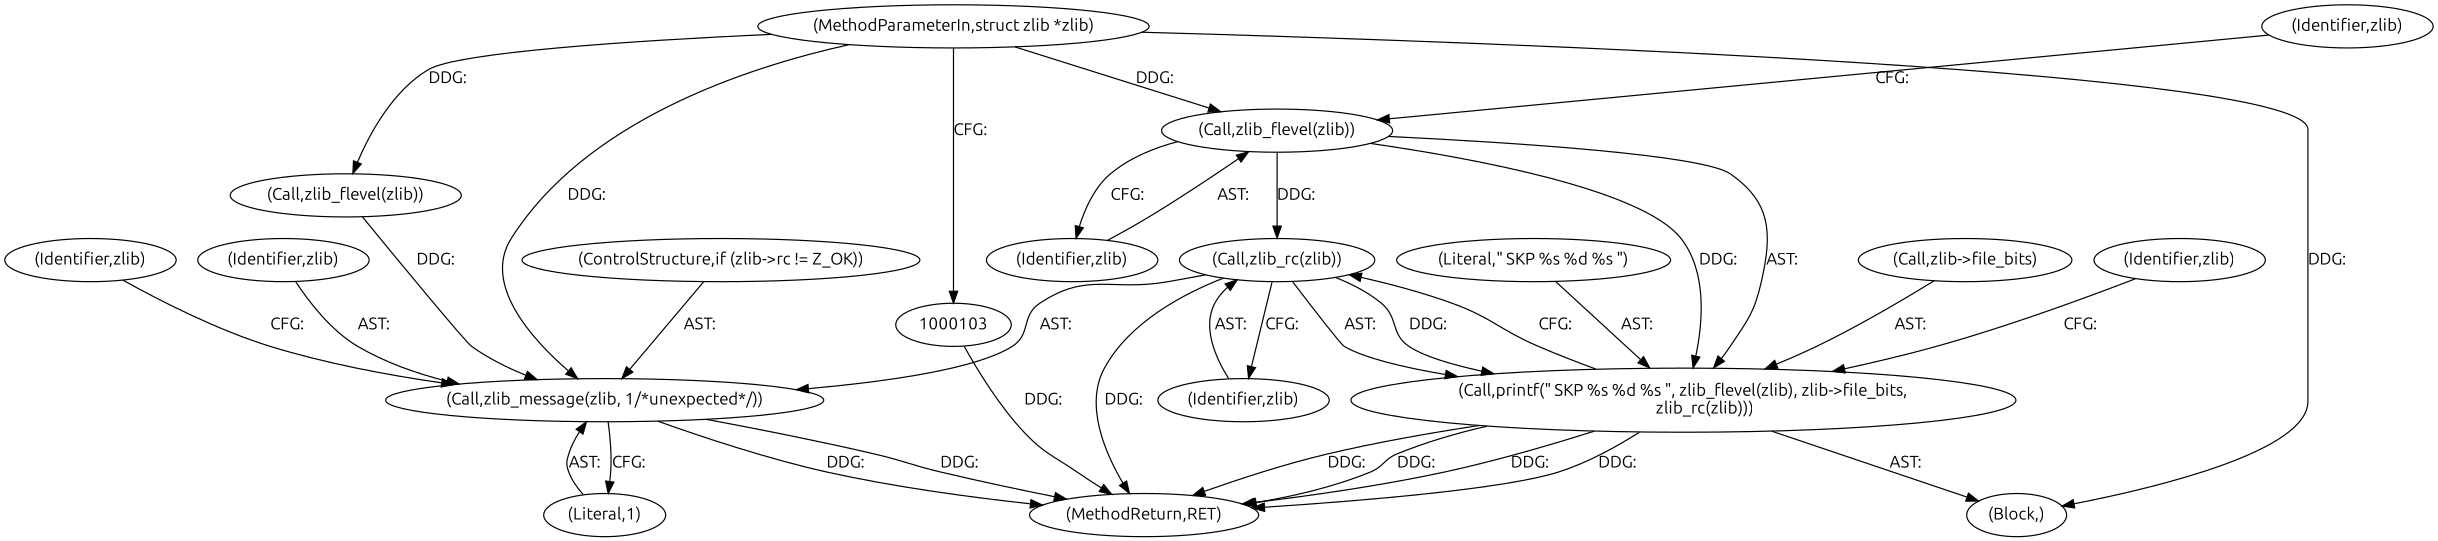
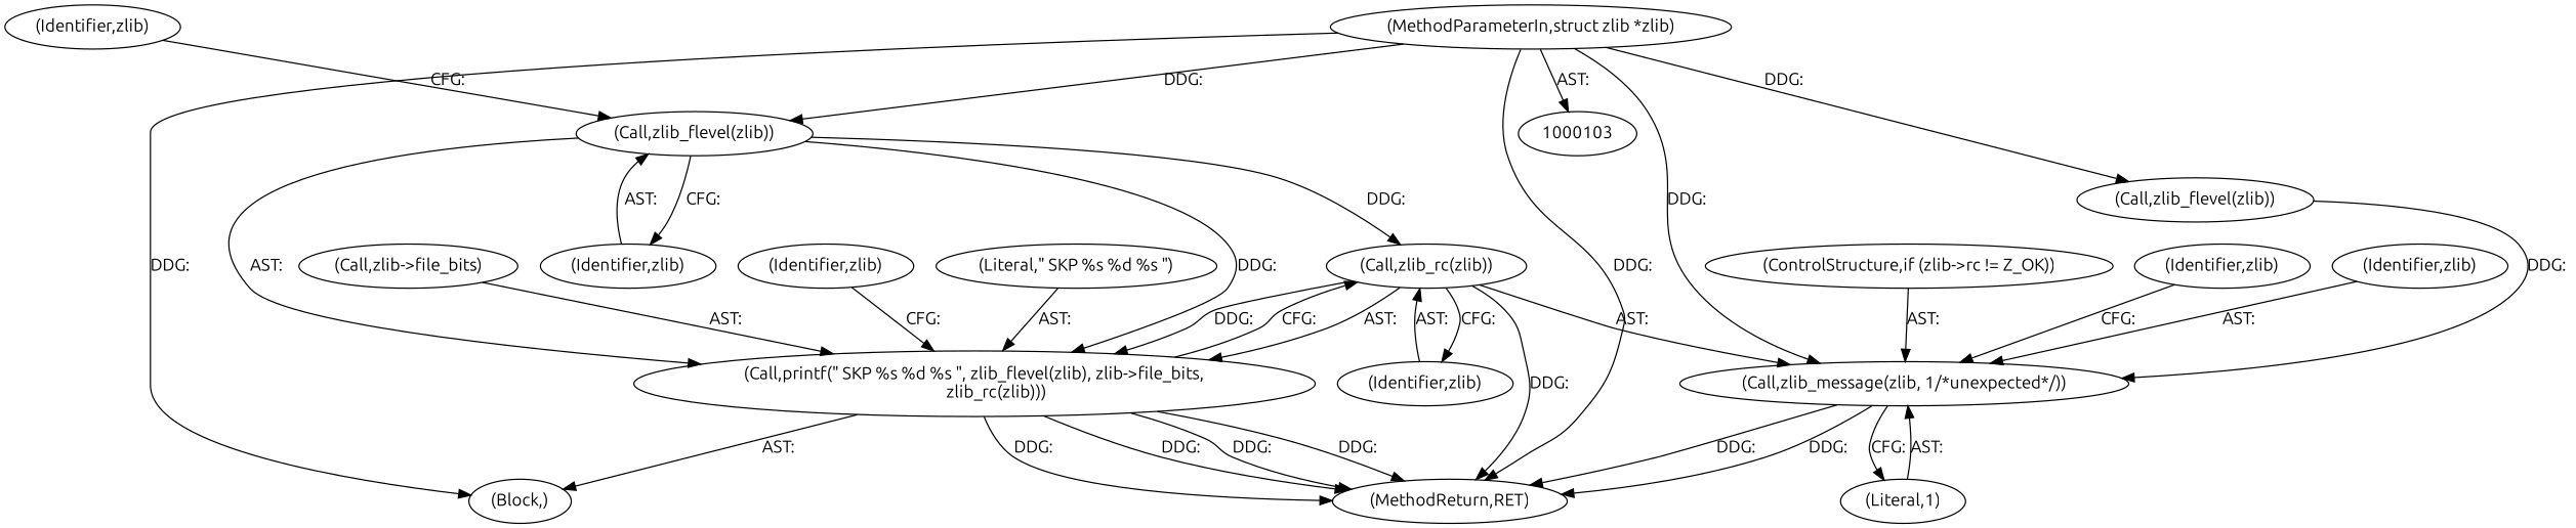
  digraph {
    fontname=Ubuntu
    node [fontname=Ubuntu]
    edge [fontname=Ubuntu]
    n1 [label="(Call,zlib_rc(zlib))"]
    n2 [label="(Call,printf(\" SKP %s %d %s \", zlib_flevel(zlib), zlib->file_bits,\n            zlib_rc(zlib)))"]
    n3 [label="(Call,zlib_message(zlib, 1/*unexpected*/))"]
    n4 [label="(MethodReturn,RET)"]
    n5 [label="(Identifier,zlib)"]
    n6 [label="(Block,)"]
    n7 [label="(Literal,1)"]
    n8 [label="(Call,zlib_flevel(zlib))"]
    n9 [label="(Identifier,zlib)"]
    n10 [label="(MethodParameterIn,struct zlib *zlib)"]
    n11 [label="(Call,zlib_flevel(zlib))"]
    n12 [label=1000103]
    n13 [label="(ControlStructure,if (zlib->rc != Z_OK))"]
    n14 [label="(Identifier,zlib)"]
    n15 [label="(Identifier,zlib)"]
    n16 [label="(Call,zlib->file_bits)"]
    n17 [label="(Identifier,zlib)"]
    n18 [label="(Literal,\" SKP %s %d %s \")"]
    n19 [label="(Identifier,zlib)"]
    n1 -> n2 [label="AST: "]
    n1 -> n2 [label="DDG: "]
    n1 -> n3 [label="AST: "]
    n1 -> n4 [label="DDG: "]
    n1 -> n5 [label="CFG: "]
    n2 -> n1 [label="CFG: "]
    n2 -> n4 [label="DDG: "]
    n2 -> n4 [label="DDG: "]
    n2 -> n4 [label="DDG: "]
    n2 -> n4 [label="DDG: "]
    n2 -> n6 [label="AST: "]
    n3 -> n4 [label="DDG: "]
    n3 -> n4 [label="DDG: "]
    n3 -> n7 [label="CFG: "]
    n5 -> n1 [label="AST: "]
    n7 -> n3 [label="AST: "]
    n8 -> n1 [label="DDG: "]
    n8 -> n2 [label="AST: "]
    n8 -> n2 [label="DDG: "]
    n8 -> n9 [label="CFG: "]
    n9 -> n8 [label="AST: "]
    n10 -> n3 [label="DDG: "]
-   n12 -> n4 [label="DDG: "]
+   n10 -> n4 [label="DDG: "]
    n10 -> n6 [label="DDG: "]
    n10 -> n8 [label="DDG: "]
    n10 -> n11 [label="DDG: "]
-   n10 -> n12 [label="CFG: "]
+   n10 -> n12 [label="AST: "]
    n11 -> n3 [label="DDG: "]
    n13 -> n3 [label="AST: "]
    n14 -> n8 [label="CFG: "]
    n15 -> n3 [label="CFG: "]
    n16 -> n2 [label="AST: "]
    n17 -> n2 [label="CFG: "]
    n18 -> n2 [label="AST: "]
    n19 -> n3 [label="AST: "]
  }
